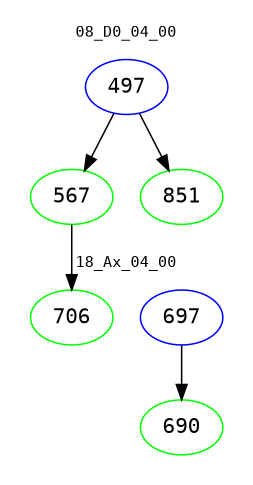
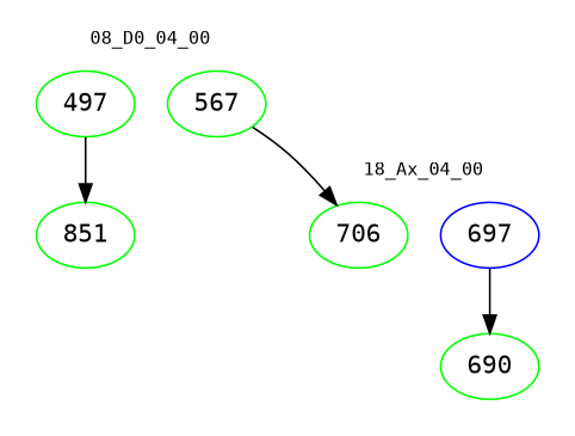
  digraph {
    fontname="DejaVu Sans Mono"
    node [color=green fontname="DejaVu Sans Mono"]
    edge [color=black fontname="DejaVu Sans Mono"]
    n1 [color=blue label=697]
    n2 [label=690]
    n3 [label=706]
-   n4 [color=blue label=497]
+   n4 [label=497]
    n5 [label=567]
    n6 [label=851]
    subgraph cluster_1 {
      color=white
      fontsize=10
      label="18_Ax_04_00"
      n1
      n2
      n3
    }
    subgraph cluster_2 {
      color=white
      fontsize=10
      label="08_D0_04_00"
      n4
      n5
      n6
    }
    n1 -> n2
-   n4 -> n5
    n4 -> n6
    n5 -> n3
  }
